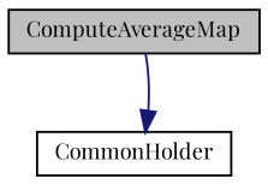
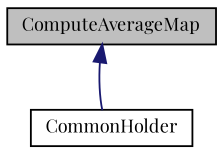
  digraph {
    fontname="Playfair Display"
    node [color=black fontname="Playfair Display" fontsize=10 shape=record style=filled]
    n1 [fillcolor=grey75 fontcolor=black height=0.2 label=ComputeAverageMap width=0.4]
    n2 [fillcolor=white height=0.2 label=CommonHolder width=0.4]
-   n2 -> n1 [color=midnightblue dir=back fontname="Playfair Display" fontsize=10 labelfontname=Helvetica labelfontsize=10 style=solid]
+   n1 -> n2 [color=midnightblue dir=back fontname="Playfair Display" fontsize=10 labelfontname=Helvetica labelfontsize=10 style=solid]
  }
